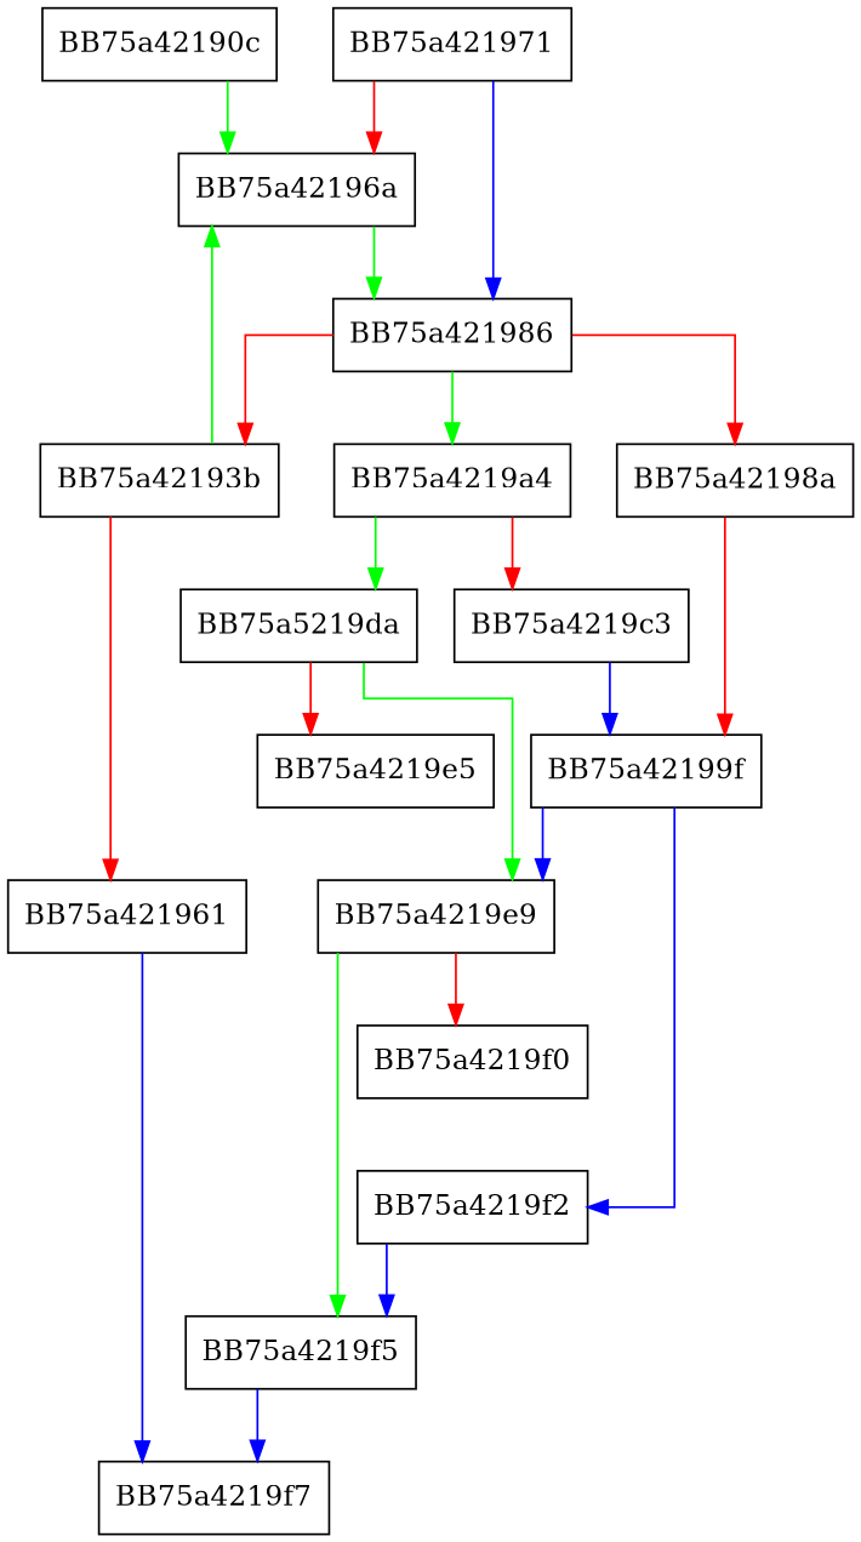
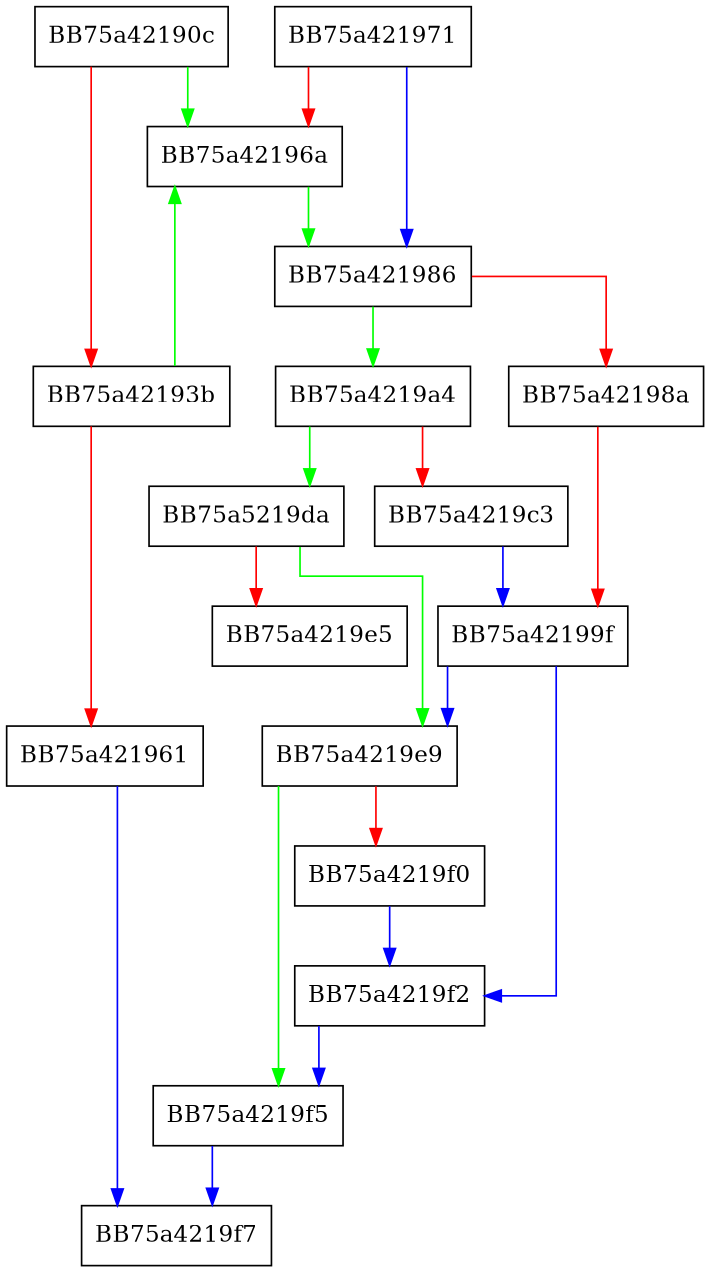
  digraph {
    splines=ortho
    node [shape=box]
    edge [color=red]
    BB75a42190c
    BB75a42196a
    BB75a42193b
    BB75a421986
    BB75a421961
    BB75a4219a4
    BB75a42198a
    BB75a421971
    BB75a4219f7
    n10 [label=BB75a5219da]
    BB75a4219c3
    BB75a42199f
    BB75a4219e9
    BB75a4219e5
    BB75a4219f2
    BB75a4219f5
    BB75a4219f0
    BB75a42190c -> BB75a42196a [color=green]
-   BB75a421986 -> BB75a42193b
+   BB75a42190c -> BB75a42193b
    BB75a42196a -> BB75a421986 [color=green]
    BB75a42193b -> BB75a42196a [color=green]
    BB75a42193b -> BB75a421961
    BB75a421986 -> BB75a4219a4 [color=green]
    BB75a421986 -> BB75a42198a
    BB75a421961 -> BB75a4219f7 [color=blue]
    BB75a4219a4 -> n10 [color=green]
    BB75a4219a4 -> BB75a4219c3
    BB75a42198a -> BB75a42199f
    BB75a421971 -> BB75a42196a
    BB75a421971 -> BB75a421986 [color=blue]
    n10 -> BB75a4219e9 [color=green]
    n10 -> BB75a4219e5
    BB75a4219c3 -> BB75a42199f [color=blue]
    BB75a42199f -> BB75a4219e9 [color=blue]
    BB75a42199f -> BB75a4219f2 [color=blue]
    BB75a4219e9 -> BB75a4219f5 [color=green]
    BB75a4219e9 -> BB75a4219f0
    BB75a4219f2 -> BB75a4219f5 [color=blue]
    BB75a4219f5 -> BB75a4219f7 [color=blue]
+   BB75a4219f0 -> BB75a4219f2 [color=blue]
  }
